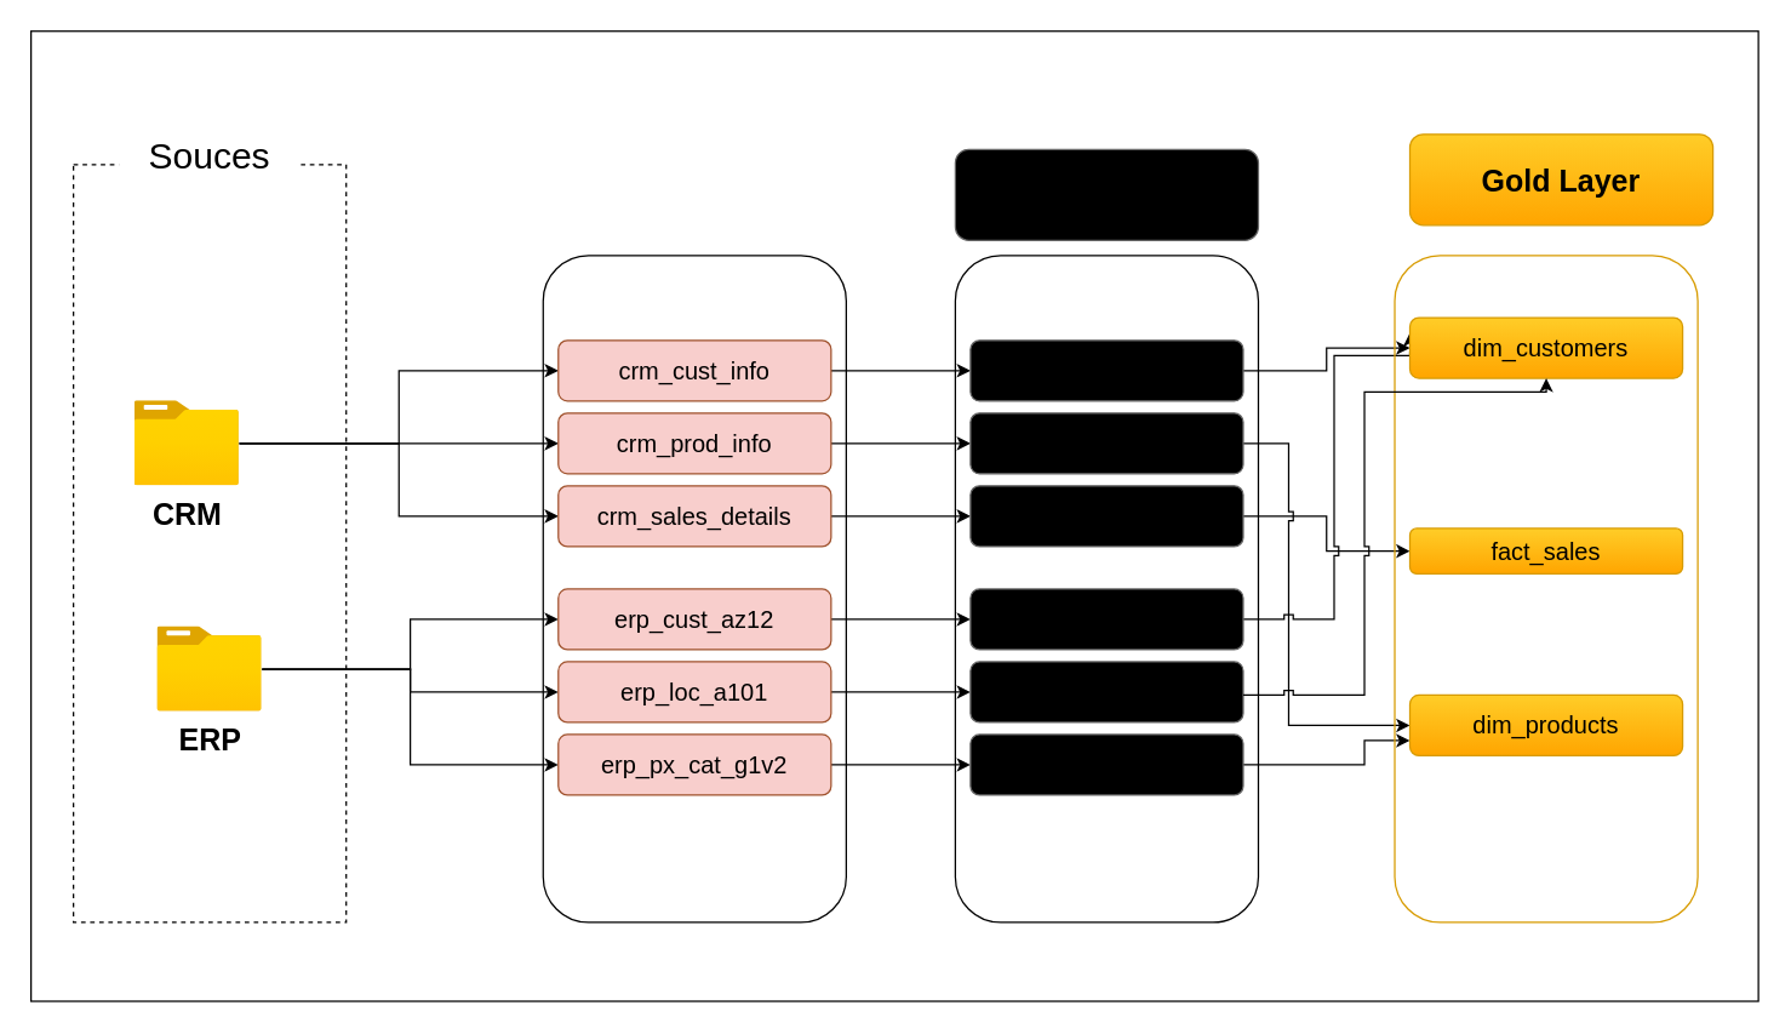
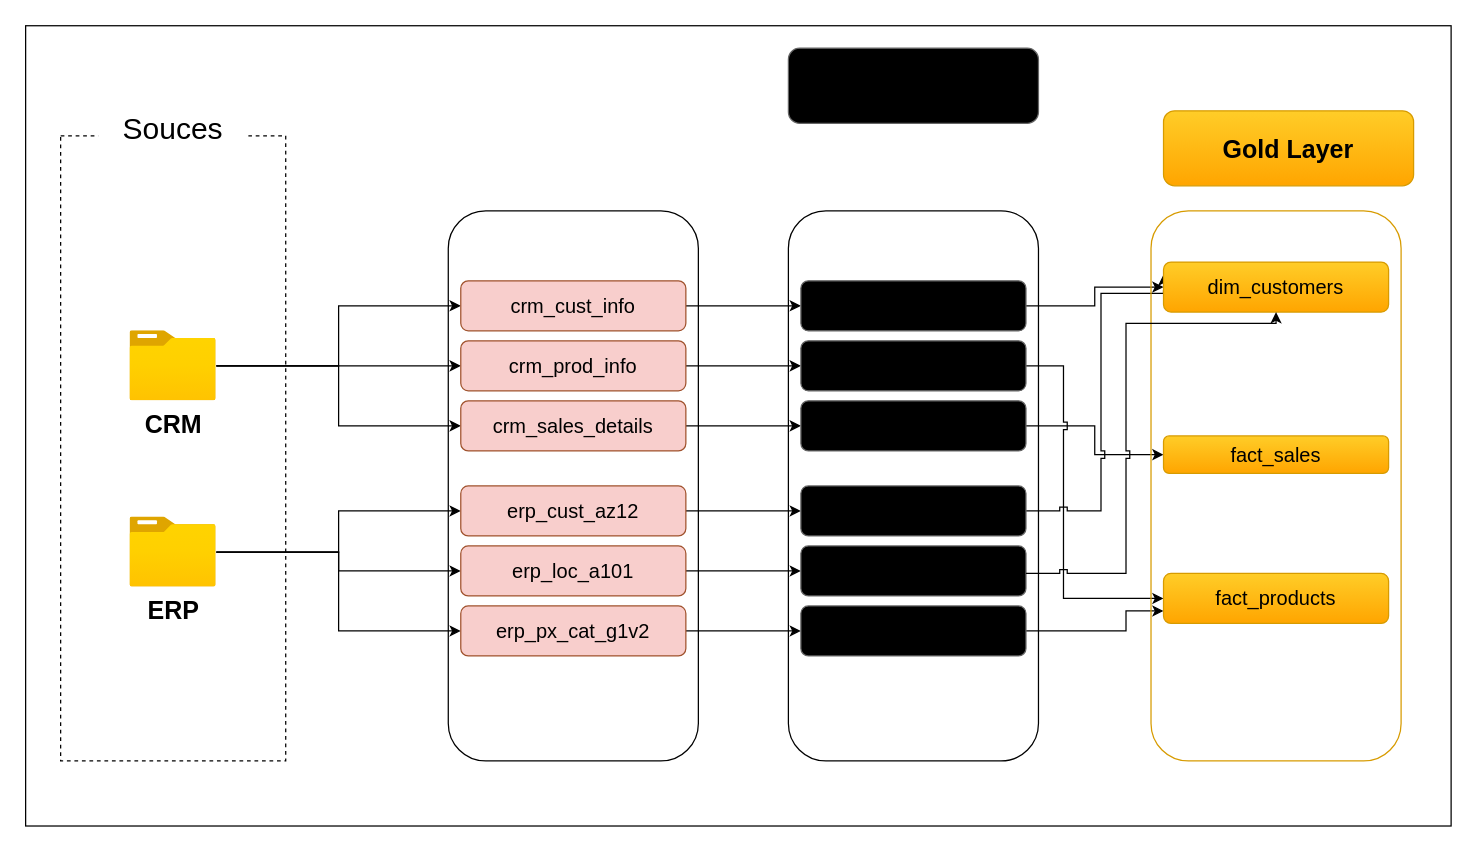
  <mxCell id="0" />
  <mxCell id="1" parent="0" />
  <mxCell id="2" value="" style="rounded=0;whiteSpace=wrap;html=1;fillColor=none;dashed=1;" vertex="1" parent="1"><mxGeometry x="48" y="108" width="180" height="500" as="geometry" /></mxCell>
  <mxCell id="3" value="&lt;font style=&quot;font-size: 24px;&quot;&gt;Souces&lt;/font&gt;" style="rounded=1;whiteSpace=wrap;html=1;strokeColor=none;" vertex="1" parent="1"><mxGeometry x="78" y="78" width="120" height="50" as="geometry" /></mxCell>
  <mxCell id="4" style="edgeStyle=orthogonalEdgeStyle;rounded=0;orthogonalLoop=1;jettySize=auto;html=1;entryX=0;entryY=0.5;entryDx=0;entryDy=0;" edge="1" parent="1" source="7" target="14"><mxGeometry relative="1" as="geometry" /></mxCell>
  <mxCell id="5" style="edgeStyle=orthogonalEdgeStyle;rounded=0;orthogonalLoop=1;jettySize=auto;html=1;entryX=0;entryY=0.5;entryDx=0;entryDy=0;" edge="1" parent="1" source="7" target="10"><mxGeometry relative="1" as="geometry" /></mxCell>
  <mxCell id="6" style="edgeStyle=orthogonalEdgeStyle;rounded=0;orthogonalLoop=1;jettySize=auto;html=1;entryX=0;entryY=0.5;entryDx=0;entryDy=0;" edge="1" parent="1" source="7" target="12"><mxGeometry relative="1" as="geometry" /></mxCell>
- <mxCell id="7" value="&lt;span style=&quot;font-size: 20px;&quot;&gt;&lt;b&gt;CRM&lt;/b&gt;&lt;/span&gt;" style="image;aspect=fixed;html=1;points=[];align=center;fontSize=12;image=img/lib/azure2/general/Folder_Blank.svg;" vertex="1" parent="1"><mxGeometry x="88.5" y="264" width="69" height="56.0" as="geometry" /></mxCell>
+ <mxCell id="7" value="&lt;span style=&quot;font-size: 20px;&quot;&gt;&lt;b&gt;CRM&lt;/b&gt;&lt;/span&gt;" style="image;aspect=fixed;html=1;points=[];align=center;fontSize=12;image=img/lib/azure2/general/Folder_Blank.svg;" vertex="1" parent="1"><mxGeometry x="103.5" y="264" width="69" height="56.0" as="geometry" /></mxCell>
  <mxCell id="8" value="" style="rounded=1;whiteSpace=wrap;html=1;fillColor=none;fillStyle=auto;strokeColor=light-dark(#000000,#000000);" vertex="1" parent="1"><mxGeometry x="358" y="168" width="200" height="440" as="geometry" /></mxCell>
  <mxCell id="9" style="edgeStyle=orthogonalEdgeStyle;rounded=0;orthogonalLoop=1;jettySize=auto;html=1;entryX=0;entryY=0.5;entryDx=0;entryDy=0;" edge="1" parent="1" source="10" target="29"><mxGeometry relative="1" as="geometry" /></mxCell>
  <mxCell id="10" value="&lt;font style=&quot;font-size: 16px;&quot;&gt;crm_cust_info&lt;/font&gt;" style="rounded=1;whiteSpace=wrap;html=1;fillColor=#f8cecc;fillStyle=auto;strokeColor=light-dark(#A0522D,#A0522D);" vertex="1" parent="1"><mxGeometry x="368" y="224" width="180" height="40" as="geometry" /></mxCell>
  <mxCell id="11" style="edgeStyle=orthogonalEdgeStyle;rounded=0;orthogonalLoop=1;jettySize=auto;html=1;entryX=0;entryY=0.5;entryDx=0;entryDy=0;" edge="1" parent="1" source="12" target="31"><mxGeometry relative="1" as="geometry" /></mxCell>
  <mxCell id="12" value="&lt;font style=&quot;font-size: 16px;&quot;&gt;crm_sales_details&lt;/font&gt;" style="rounded=1;whiteSpace=wrap;html=1;fillColor=#f8cecc;fillStyle=auto;strokeColor=light-dark(#A0522D,#A0522D);" vertex="1" parent="1"><mxGeometry x="368" y="320" width="180" height="40" as="geometry" /></mxCell>
  <mxCell id="13" style="edgeStyle=orthogonalEdgeStyle;rounded=0;orthogonalLoop=1;jettySize=auto;html=1;entryX=0;entryY=0.5;entryDx=0;entryDy=0;" edge="1" parent="1" source="14" target="33"><mxGeometry relative="1" as="geometry" /></mxCell>
  <mxCell id="14" value="&lt;font style=&quot;font-size: 16px;&quot;&gt;crm_prod_info&lt;/font&gt;" style="rounded=1;whiteSpace=wrap;html=1;fillColor=#f8cecc;fillStyle=auto;strokeColor=light-dark(#A0522D,#A0522D);" vertex="1" parent="1"><mxGeometry x="368" y="272" width="180" height="40" as="geometry" /></mxCell>
  <mxCell id="15" style="edgeStyle=orthogonalEdgeStyle;rounded=0;orthogonalLoop=1;jettySize=auto;html=1;entryX=0;entryY=0.5;entryDx=0;entryDy=0;" edge="1" parent="1" source="18" target="24"><mxGeometry relative="1" as="geometry" /></mxCell>
  <mxCell id="16" style="edgeStyle=orthogonalEdgeStyle;rounded=0;orthogonalLoop=1;jettySize=auto;html=1;entryX=0;entryY=0.5;entryDx=0;entryDy=0;" edge="1" parent="1" source="18" target="20"><mxGeometry relative="1" as="geometry" /></mxCell>
  <mxCell id="17" style="edgeStyle=orthogonalEdgeStyle;rounded=0;orthogonalLoop=1;jettySize=auto;html=1;entryX=0;entryY=0.5;entryDx=0;entryDy=0;" edge="1" parent="1" source="18" target="22"><mxGeometry relative="1" as="geometry" /></mxCell>
  <mxCell id="18" value="&lt;span style=&quot;font-size: 20px;&quot;&gt;&lt;b&gt;ERP&lt;/b&gt;&lt;/span&gt;" style="image;aspect=fixed;html=1;points=[];align=center;fontSize=12;image=img/lib/azure2/general/Folder_Blank.svg;" vertex="1" parent="1"><mxGeometry x="103.5" y="413" width="69" height="56.0" as="geometry" /></mxCell>
  <mxCell id="19" style="edgeStyle=orthogonalEdgeStyle;rounded=0;orthogonalLoop=1;jettySize=auto;html=1;entryX=0;entryY=0.5;entryDx=0;entryDy=0;" edge="1" parent="1" source="20" target="35"><mxGeometry relative="1" as="geometry" /></mxCell>
  <mxCell id="20" value="&lt;span style=&quot;font-size: 16px;&quot;&gt;erp_cust_az12&lt;/span&gt;" style="rounded=1;whiteSpace=wrap;html=1;fillColor=#f8cecc;fillStyle=auto;strokeColor=light-dark(#A0522D,#A0522D);" vertex="1" parent="1"><mxGeometry x="368" y="388" width="180" height="40" as="geometry" /></mxCell>
  <mxCell id="21" style="edgeStyle=orthogonalEdgeStyle;rounded=0;orthogonalLoop=1;jettySize=auto;html=1;entryX=0;entryY=0.5;entryDx=0;entryDy=0;" edge="1" parent="1" source="22" target="37"><mxGeometry relative="1" as="geometry" /></mxCell>
  <mxCell id="22" value="&lt;span style=&quot;font-size: 16px;&quot;&gt;erp_px_cat_g1v2&lt;/span&gt;" style="rounded=1;whiteSpace=wrap;html=1;fillColor=#f8cecc;fillStyle=auto;strokeColor=light-dark(#A0522D,#A0522D);" vertex="1" parent="1"><mxGeometry x="368" y="484" width="180" height="40" as="geometry" /></mxCell>
  <mxCell id="23" style="edgeStyle=orthogonalEdgeStyle;rounded=0;orthogonalLoop=1;jettySize=auto;html=1;" edge="1" parent="1" source="24" target="38"><mxGeometry relative="1" as="geometry" /></mxCell>
  <mxCell id="24" value="&lt;span style=&quot;font-size: 16px;&quot;&gt;erp_loc_a101&lt;/span&gt;" style="rounded=1;whiteSpace=wrap;html=1;fillColor=#f8cecc;fillStyle=auto;strokeColor=light-dark(#A0522D,#A0522D);" vertex="1" parent="1"><mxGeometry x="368" y="436" width="180" height="40" as="geometry" /></mxCell>
  <mxCell id="25" value="" style="rounded=0;whiteSpace=wrap;html=1;fillColor=none;" vertex="1" parent="1"><mxGeometry x="20" y="20" width="1140" height="640" as="geometry" /></mxCell>
  <mxCell id="26" value="" style="rounded=1;whiteSpace=wrap;html=1;fillColor=none;fillStyle=auto;strokeColor=light-dark(#000000,#000000);" vertex="1" parent="1"><mxGeometry x="630" y="168" width="200" height="440" as="geometry" /></mxCell>
- <mxCell id="27" value="&lt;span style=&quot;font-size: 20px;&quot;&gt;&lt;b&gt;Silver Layer&lt;/b&gt;&lt;/span&gt;" style="rounded=1;whiteSpace=wrap;html=1;fillColor=light-dark(#B3B3B3,#B3B3B3);fillStyle=auto;strokeColor=#666666;gradientColor=#b3b3b3;" vertex="1" parent="1"><mxGeometry x="630" y="98" width="200" height="60" as="geometry" /></mxCell>
+ <mxCell id="27" value="&lt;span style=&quot;font-size: 20px;&quot;&gt;&lt;b&gt;Silver Layer&lt;/b&gt;&lt;/span&gt;" style="rounded=1;whiteSpace=wrap;html=1;fillColor=light-dark(#B3B3B3,#B3B3B3);fillStyle=auto;strokeColor=#666666;gradientColor=#b3b3b3;" vertex="1" parent="1"><mxGeometry x="630" y="38" width="200" height="60" as="geometry" /></mxCell>
  <mxCell id="28" style="edgeStyle=orthogonalEdgeStyle;rounded=0;orthogonalLoop=1;jettySize=auto;html=1;entryX=0;entryY=0.5;entryDx=0;entryDy=0;jumpStyle=sharp;" edge="1" parent="1" source="29" target="43"><mxGeometry relative="1" as="geometry" /></mxCell>
  <mxCell id="29" value="&lt;font style=&quot;font-size: 16px;&quot;&gt;crm_cust_info&lt;/font&gt;" style="rounded=1;whiteSpace=wrap;html=1;fillColor=light-dark(#B3B3B3,#B3B3B3);fillStyle=auto;strokeColor=#666666;gradientColor=#b3b3b3;" vertex="1" parent="1"><mxGeometry x="640" y="224" width="180" height="40" as="geometry" /></mxCell>
  <mxCell id="30" style="edgeStyle=orthogonalEdgeStyle;rounded=0;orthogonalLoop=1;jettySize=auto;html=1;entryX=0;entryY=0.5;entryDx=0;entryDy=0;jumpStyle=sharp;" edge="1" parent="1" source="31" target="41"><mxGeometry relative="1" as="geometry" /></mxCell>
  <mxCell id="31" value="&lt;font style=&quot;font-size: 16px;&quot;&gt;crm_sales_details&lt;/font&gt;" style="rounded=1;whiteSpace=wrap;html=1;fillColor=light-dark(#B3B3B3,#B3B3B3);fillStyle=auto;strokeColor=#666666;gradientColor=#b3b3b3;" vertex="1" parent="1"><mxGeometry x="640" y="320" width="180" height="40" as="geometry" /></mxCell>
  <mxCell id="32" style="edgeStyle=orthogonalEdgeStyle;rounded=0;orthogonalLoop=1;jettySize=auto;html=1;entryX=0;entryY=0.5;entryDx=0;entryDy=0;jumpStyle=sharp;" edge="1" parent="1" source="33" target="42"><mxGeometry relative="1" as="geometry"><Array as="points"><mxPoint x="850" y="292" /><mxPoint x="850" y="478" /></Array></mxGeometry></mxCell>
  <mxCell id="33" value="&lt;font style=&quot;font-size: 16px;&quot;&gt;crm_prod_info&lt;/font&gt;" style="rounded=1;whiteSpace=wrap;html=1;fillColor=light-dark(#B3B3B3,#B3B3B3);fillStyle=auto;strokeColor=#666666;gradientColor=#b3b3b3;" vertex="1" parent="1"><mxGeometry x="640" y="272" width="180" height="40" as="geometry" /></mxCell>
  <mxCell id="34" style="edgeStyle=orthogonalEdgeStyle;rounded=0;orthogonalLoop=1;jettySize=auto;html=1;entryX=0;entryY=0.25;entryDx=0;entryDy=0;jumpStyle=sharp;" edge="1" parent="1" source="35" target="43"><mxGeometry relative="1" as="geometry"><Array as="points"><mxPoint x="880" y="408" /><mxPoint x="880" y="234" /></Array></mxGeometry></mxCell>
  <mxCell id="35" value="&lt;span style=&quot;font-size: 16px;&quot;&gt;erp_cust_az12&lt;/span&gt;" style="rounded=1;whiteSpace=wrap;html=1;fillColor=light-dark(#B3B3B3,#B3B3B3);fillStyle=auto;strokeColor=#666666;gradientColor=#b3b3b3;" vertex="1" parent="1"><mxGeometry x="640" y="388" width="180" height="40" as="geometry" /></mxCell>
  <mxCell id="36" style="edgeStyle=orthogonalEdgeStyle;rounded=0;orthogonalLoop=1;jettySize=auto;html=1;entryX=0;entryY=0.75;entryDx=0;entryDy=0;jumpStyle=sharp;" edge="1" parent="1" source="37" target="42"><mxGeometry relative="1" as="geometry"><Array as="points"><mxPoint x="900" y="504" /><mxPoint x="900" y="488" /></Array></mxGeometry></mxCell>
  <mxCell id="37" value="&lt;span style=&quot;font-size: 16px;&quot;&gt;erp_px_cat_g1v2&lt;/span&gt;" style="rounded=1;whiteSpace=wrap;html=1;fillColor=light-dark(#B3B3B3,#B3B3B3);fillStyle=auto;strokeColor=#666666;gradientColor=#b3b3b3;" vertex="1" parent="1"><mxGeometry x="640" y="484" width="180" height="40" as="geometry" /></mxCell>
  <mxCell id="38" value="&lt;span style=&quot;font-size: 16px;&quot;&gt;erp_loc_a101&lt;/span&gt;" style="rounded=1;whiteSpace=wrap;html=1;fillColor=light-dark(#B3B3B3,#B3B3B3);fillStyle=auto;strokeColor=#666666;gradientColor=#b3b3b3;" vertex="1" parent="1"><mxGeometry x="640" y="436" width="180" height="40" as="geometry" /></mxCell>
  <mxCell id="39" value="" style="rounded=1;whiteSpace=wrap;html=1;fillColor=none;fillStyle=auto;strokeColor=#d79b00;gradientColor=#ffa500;" vertex="1" parent="1"><mxGeometry x="920" y="168" width="200" height="440" as="geometry" /></mxCell>
  <mxCell id="40" value="&lt;span style=&quot;font-size: 20px;&quot;&gt;&lt;b&gt;Gold Layer&lt;/b&gt;&lt;/span&gt;" style="rounded=1;whiteSpace=wrap;html=1;fillColor=#ffcd28;fillStyle=auto;strokeColor=#d79b00;gradientColor=#ffa500;" vertex="1" parent="1"><mxGeometry x="930" y="88" width="200" height="60" as="geometry" /></mxCell>
  <mxCell id="41" value="&lt;span style=&quot;font-size: 16px;&quot;&gt;fact_sales&lt;/span&gt;" style="rounded=1;whiteSpace=wrap;html=1;fillColor=#ffcd28;fillStyle=auto;strokeColor=#d79b00;gradientColor=#ffa500;" vertex="1" parent="1"><mxGeometry x="930" y="348" width="180" height="30" as="geometry" /></mxCell>
- <mxCell id="42" value="&lt;span style=&quot;font-size: 16px;&quot;&gt;dim_products&lt;/span&gt;" style="rounded=1;whiteSpace=wrap;html=1;fillColor=#ffcd28;fillStyle=auto;strokeColor=#d79b00;gradientColor=#ffa500;" vertex="1" parent="1"><mxGeometry x="930" y="458" width="180" height="40" as="geometry" /></mxCell>
+ <mxCell id="42" value="&lt;span style=&quot;font-size: 16px;&quot;&gt;fact_products&lt;/span&gt;" style="rounded=1;whiteSpace=wrap;html=1;fillColor=#ffcd28;fillStyle=auto;strokeColor=#d79b00;gradientColor=#ffa500;" vertex="1" parent="1"><mxGeometry x="930" y="458" width="180" height="40" as="geometry" /></mxCell>
  <mxCell id="43" value="&lt;span style=&quot;font-size: 16px;&quot;&gt;dim_customers&lt;/span&gt;" style="rounded=1;whiteSpace=wrap;html=1;fillColor=#ffcd28;fillStyle=auto;strokeColor=#d79b00;gradientColor=#ffa500;" vertex="1" parent="1"><mxGeometry x="930" y="209" width="180" height="40" as="geometry" /></mxCell>
  <mxCell id="44" style="edgeStyle=orthogonalEdgeStyle;rounded=0;orthogonalLoop=1;jettySize=auto;html=1;jumpStyle=sharp;" edge="1" parent="1" target="43"><mxGeometry relative="1" as="geometry"><mxPoint x="820" y="457.999" as="sourcePoint" /><mxPoint x="944.4" y="228.46" as="targetPoint" /><Array as="points"><mxPoint x="900" y="458" /><mxPoint x="900" y="258" /></Array></mxGeometry></mxCell>
